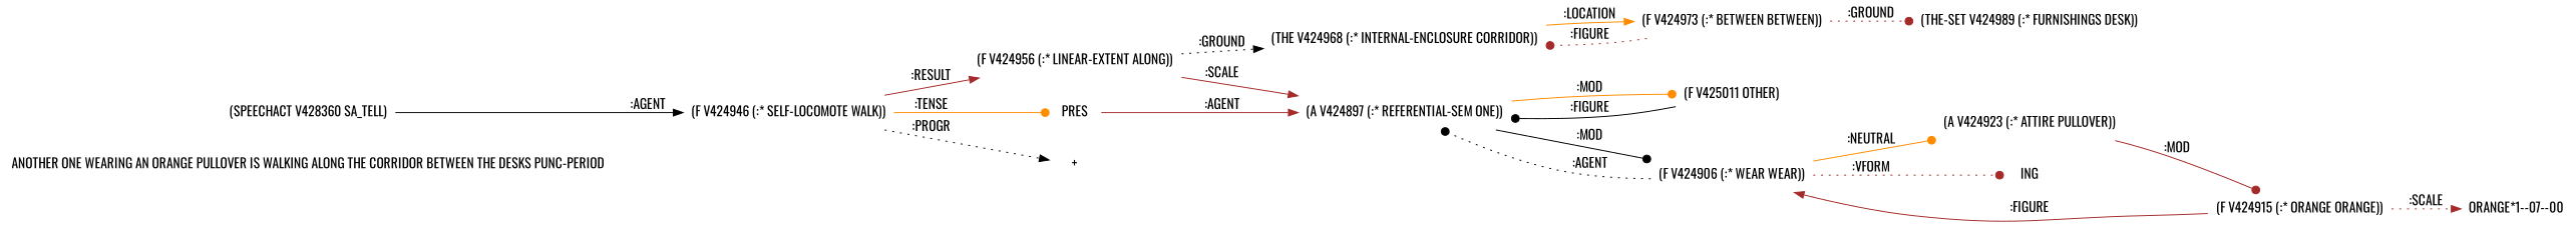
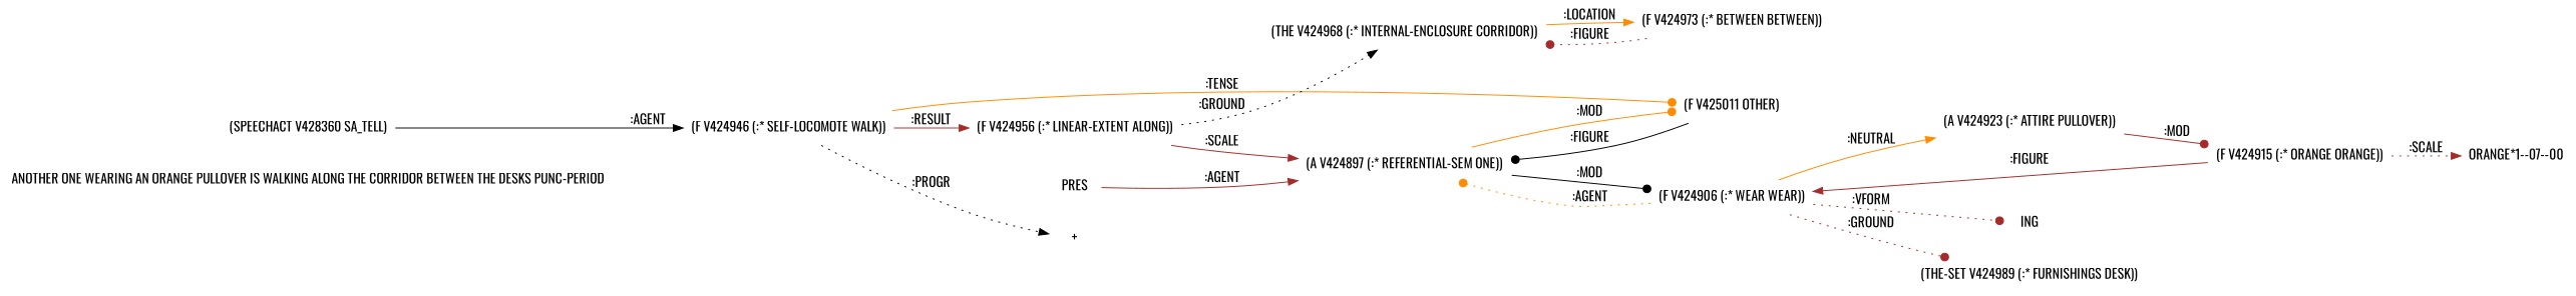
  digraph {
    fontname=Oswald
    rankdir=LR
    node [fontname=Oswald shape=none]
    edge [arrowhead=normal color=brown fontname=Oswald style=solid]
    "ANOTHER ONE WEARING AN ORANGE PULLOVER IS WALKING ALONG THE CORRIDOR BETWEEN THE DESKS PUNC-PERIOD"
    n2 [label="(SPEECHACT V428360 SA_TELL)"]
    n3 [label="(F V424946 (:* SELF-LOCOMOTE WALK))"]
    n4 [label="(F V424956 (:* LINEAR-EXTENT ALONG))"]
    n5 [label=PRES]
    n6 [label="+"]
    n7 [label="(A V424897 (:* REFERENTIAL-SEM ONE))"]
    n8 [label="(THE V424968 (:* INTERNAL-ENCLOSURE CORRIDOR))"]
    n9 [label="(F V425011 OTHER)"]
    n10 [label="(F V424906 (:* WEAR WEAR))"]
    n11 [label="(F V424973 (:* BETWEEN BETWEEN))"]
    n12 [label="(A V424923 (:* ATTIRE PULLOVER))"]
    n13 [label=ING]
    n14 [label="(F V424915 (:* ORANGE ORANGE))"]
    n15 [label="ORANGE*1--07--00"]
    n16 [label="(THE-SET V424989 (:* FURNISHINGS DESK))"]
    n2 -> n3 [color=black label=":AGENT"]
    n3 -> n4 [label=":RESULT"]
-   n3 -> n5 [arrowhead=dot color=darkorange label=":TENSE"]
+   n3 -> n9 [arrowhead=dot color=darkorange label=":TENSE"]
    n3 -> n6 [color=black label=":PROGR" style=dotted]
    n4 -> n7 [label=":SCALE"]
    n4 -> n8 [color=black label=":GROUND" style=dotted]
    n5 -> n7 [label=":AGENT"]
    n7 -> n9 [arrowhead=dot color=darkorange label=":MOD"]
    n7 -> n10 [arrowhead=dot color=black label=":MOD"]
    n8 -> n11 [color=darkorange label=":LOCATION"]
    n9 -> n7 [arrowhead=dot color=black label=":FIGURE"]
-   n10 -> n7 [arrowhead=dot color=black label=":AGENT" style=dotted]
-   n10 -> n12 [arrowhead=dot color=darkorange label=":NEUTRAL"]
+   n10 -> n7 [arrowhead=dot color=darkorange label=":AGENT" style=dotted]
+   n10 -> n12 [color=darkorange label=":NEUTRAL"]
    n10 -> n13 [arrowhead=dot label=":VFORM" style=dotted]
    n11 -> n8 [arrowhead=dot label=":FIGURE" style=dotted]
-   n11 -> n16 [arrowhead=dot label=":GROUND" style=dotted]
+   n10 -> n16 [arrowhead=dot label=":GROUND" style=dotted]
    n12 -> n14 [arrowhead=dot label=":MOD"]
    n14 -> n10 [label=":FIGURE"]
    n14 -> n15 [label=":SCALE" style=dotted]
  }
